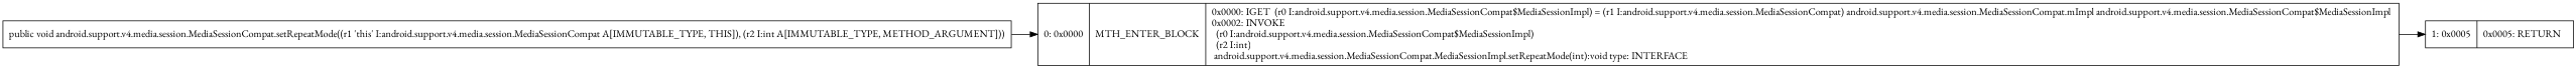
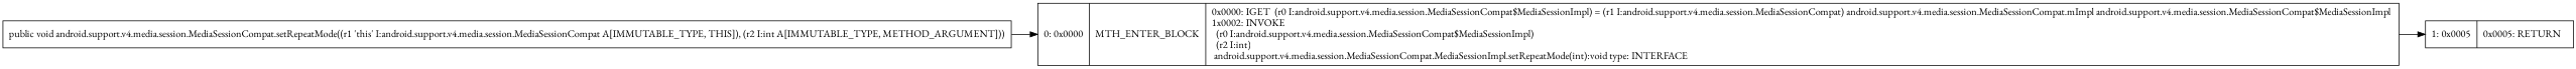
  digraph {
    rankdir=LR
    fontname="EB Garamond"
    node [shape=record fontname="EB Garamond"]
    edge [fontname="EB Garamond"]
-   n1 [label="{0\:\ 0x0000|MTH_ENTER_BLOCK\l|0x0000: IGET  (r0 I:android.support.v4.media.session.MediaSessionCompat$MediaSessionImpl) = (r1 I:android.support.v4.media.session.MediaSessionCompat) android.support.v4.media.session.MediaSessionCompat.mImpl android.support.v4.media.session.MediaSessionCompat$MediaSessionImpl \l0x0002: INVOKE  \l  (r0 I:android.support.v4.media.session.MediaSessionCompat$MediaSessionImpl)\l  (r2 I:int)\l android.support.v4.media.session.MediaSessionCompat.MediaSessionImpl.setRepeatMode(int):void type: INTERFACE \l}"]
+   n1 [label="{0\:\ 0x0000|MTH_ENTER_BLOCK\l|0x0000: IGET  (r0 I:android.support.v4.media.session.MediaSessionCompat$MediaSessionImpl) = (r1 I:android.support.v4.media.session.MediaSessionCompat) android.support.v4.media.session.MediaSessionCompat.mImpl android.support.v4.media.session.MediaSessionCompat$MediaSessionImpl \l1x0002: INVOKE  \l  (r0 I:android.support.v4.media.session.MediaSessionCompat$MediaSessionImpl)\l  (r2 I:int)\l android.support.v4.media.session.MediaSessionCompat.MediaSessionImpl.setRepeatMode(int):void type: INTERFACE \l}"]
    n2 [label="{1\:\ 0x0005|0x0005: RETURN   \l}"]
    n3 [label="{public void android.support.v4.media.session.MediaSessionCompat.setRepeatMode((r1 'this' I:android.support.v4.media.session.MediaSessionCompat A[IMMUTABLE_TYPE, THIS]), (r2 I:int A[IMMUTABLE_TYPE, METHOD_ARGUMENT])) }"]
    n1 -> n2
    n3 -> n1
  }
